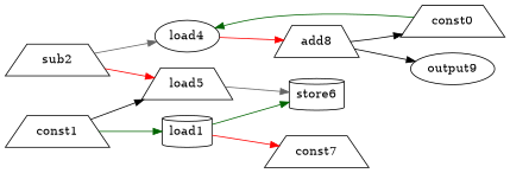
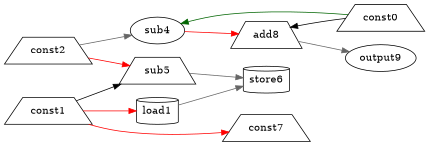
  digraph {
    rankdir=LR
    node [opcode=const shape=trapezium]
    edge [color=red operand=0]
-   sub4 [opcode=sub shape=ellipse label=load4]
+   sub4 [opcode=sub shape=ellipse]
    const0
    add8 [opcode=add]
    output9 [opcode=output shape=ellipse]
    n5 [label=load1 opcode=load shape=cylinder]
    const1
-   sub5 [opcode=sub label=load5]
+   sub5 [opcode=sub]
    n8 [label=const7 opcode=output]
    store6 [opcode=store shape=cylinder]
-   const2 [label=sub2]
+   const2
    sub4 -> add8 [operand=1]
    const0 -> sub4 [color=darkgreen]
-   add8 -> const0 [color=black]
-   add8 -> output9 [color=black]
-   n5 -> store6 [color=darkgreen]
-   const1 -> n5 [color=darkgreen]
+   const0 -> add8 [color=black]
+   add8 -> output9 [color=gray40]
+   n5 -> store6 [color=gray40]
+   const1 -> n5
    const1 -> sub5 [color=black]
-   n5 -> n8
+   const1 -> n8
    sub5 -> store6 [color=gray40 operand=1]
    const2 -> sub4 [color=gray40 operand=1]
    const2 -> sub5 [operand=1]
  }
